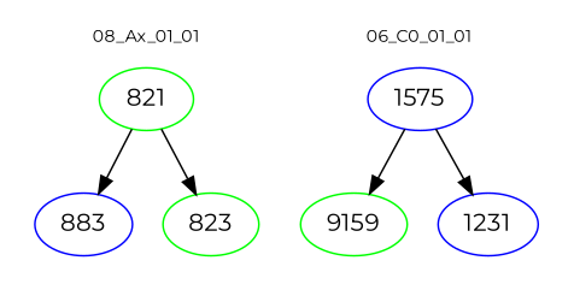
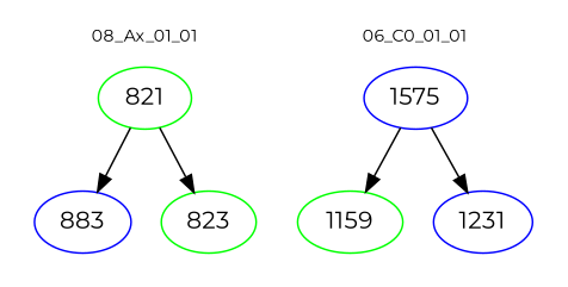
  digraph {
    fontname=Montserrat
    node [color=green fontname=Montserrat]
    edge [color=black fontname=Montserrat]
    n1 [label=821]
    n2 [color=blue label=883]
    n3 [label=823]
    n4 [color=blue label=1575]
-   n5 [label=9159]
+   n5 [label=1159]
    n6 [color=blue label=1231]
    subgraph cluster_1 {
      color=white
      fontsize=10
      label="08_Ax_01_01"
      n1
      n2
      n3
    }
    subgraph cluster_2 {
      color=white
      fontsize=10
      label="06_C0_01_01"
      n4
      n5
      n6
    }
    n1 -> n2
    n1 -> n3
    n4 -> n5
    n4 -> n6
  }
